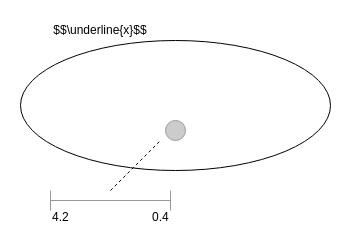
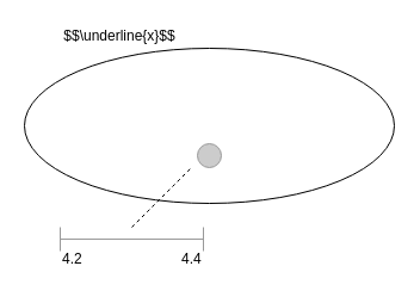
  <mxCell id="0" />
  <mxCell id="1" parent="0" />
  <mxCell id="2" value="" style="strokeWidth=1;html=1;shape=mxgraph.flowchart.start_1;whiteSpace=wrap;fillColor=none;strokeColor=#000000;" parent="1" vertex="1"><mxGeometry x="20" y="40" width="310" height="130" as="geometry" /></mxCell>
  <mxCell id="3" value="" style="ellipse;whiteSpace=wrap;html=1;fillColor=#CCCCCC;strokeColor=#999999;" parent="1" vertex="1"><mxGeometry x="165" y="120" width="20" height="20" as="geometry" /></mxCell>
  <mxCell id="4" value="$$\underline{x}$$" style="text;html=1;strokeColor=none;fillColor=none;align=center;verticalAlign=middle;whiteSpace=wrap;rounded=0;" parent="1" vertex="1"><mxGeometry x="80" y="20" width="40" height="20" as="geometry" /></mxCell>
  <mxCell id="5" value="" style="endArrow=none;dashed=1;html=1;" parent="1" edge="1"><mxGeometry width="50" height="50" relative="1" as="geometry"><mxPoint x="110" y="190" as="sourcePoint" /><mxPoint x="160" y="140" as="targetPoint" /></mxGeometry></mxCell>
  <mxCell id="6" value="" style="shape=crossbar;whiteSpace=wrap;html=1;rounded=1;strokeColor=#999999;fillColor=#CCCCCC;" parent="1" vertex="1"><mxGeometry x="50" y="190" width="120" height="20" as="geometry" /></mxCell>
  <mxCell id="7" value="4.2" style="text;html=1;resizable=0;points=[];autosize=1;align=left;verticalAlign=top;spacingTop=-4;" parent="1" vertex="1"><mxGeometry x="50" y="207" width="30" height="20" as="geometry" /></mxCell>
- <mxCell id="8" value="0.4" style="text;html=1;resizable=0;points=[];autosize=1;align=left;verticalAlign=top;spacingTop=-4;" parent="1" vertex="1"><mxGeometry x="150" y="207" width="30" height="20" as="geometry" /></mxCell>
+ <mxCell id="8" value="4.4" style="text;html=1;resizable=0;points=[];autosize=1;align=left;verticalAlign=top;spacingTop=-4;" parent="1" vertex="1"><mxGeometry x="150" y="207" width="30" height="20" as="geometry" /></mxCell>
